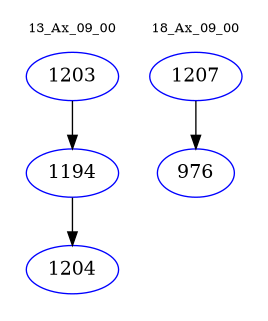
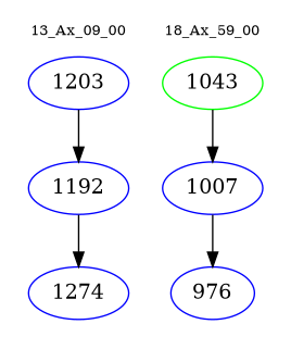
  digraph {
    node [color=blue]
    edge [color=black]
    n1 [label=1203]
-   n2 [label=1194]
-   n3 [label=1204]
-   n5 [label=1207]
+   n2 [label=1192]
+   n3 [label=1274]
+   n4 [color=green label=1043]
+   n5 [label=1007]
    n6 [label=976]
    subgraph cluster_1 {
      color=white
      fontsize=10
      label="13_Ax_09_00"
      n1
      n2
      n3
    }
    subgraph cluster_2 {
      color=white
      fontsize=10
-     label="18_Ax_09_00"
+     label="18_Ax_59_00"
+     n4
      n5
      n6
    }
    n1 -> n2
    n2 -> n3
+   n4 -> n5
    n5 -> n6
  }
